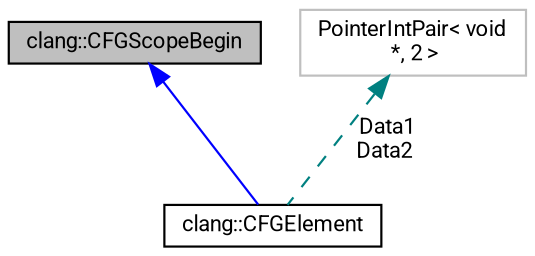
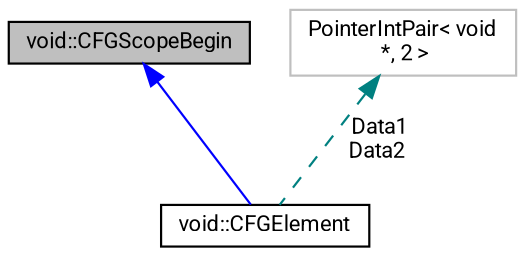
  digraph {
    fontname=Roboto
    node [color=black fontname=Roboto fontsize=10 shape=record]
    edge [dir=back fontname=Roboto fontsize=10 labelfontname=Helvetica labelfontsize=10]
-   n1 [fillcolor=grey75 fontcolor=black height=0.2 label="clang::CFGScopeBegin" style=filled width=0.4]
-   n2 [height=0.2 label="clang::CFGElement" width=0.4]
+   n1 [fillcolor=grey75 fontcolor=black height=0.2 label="void::CFGScopeBegin" style=filled width=0.4]
+   n2 [height=0.2 label="void::CFGElement" width=0.4]
    n3 [color=grey75 height=0.2 label="PointerIntPair\< void\l *, 2 \>" width=0.4]
    n1 -> n2 [color=blue style=solid]
    n3 -> n2 [color=teal label=" Data1\nData2" style=dashed]
  }
